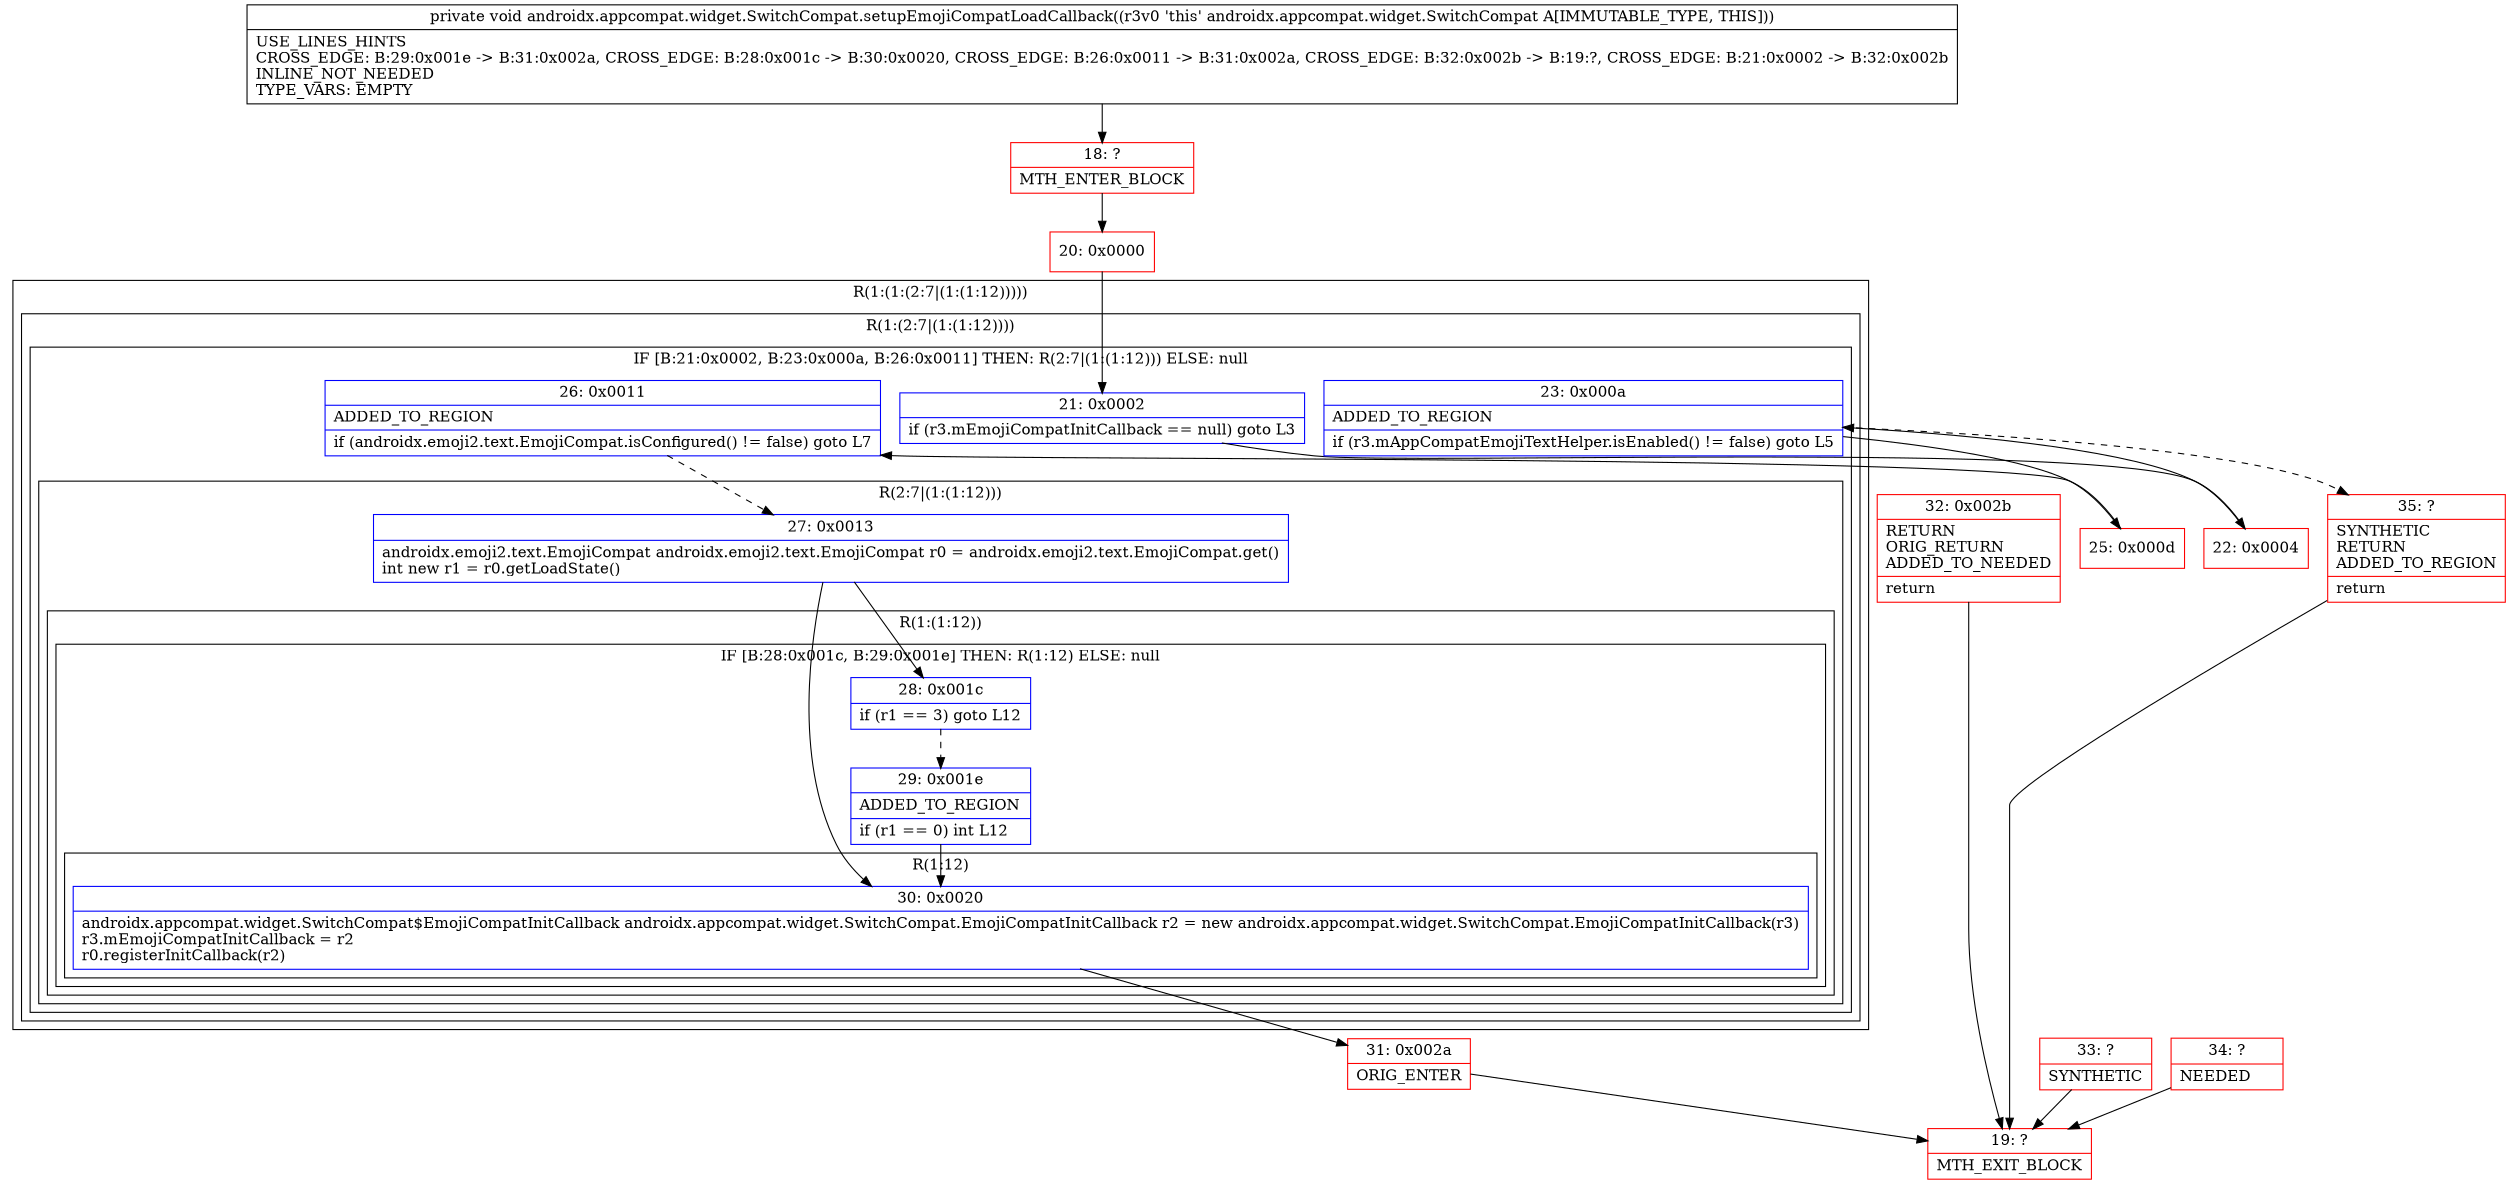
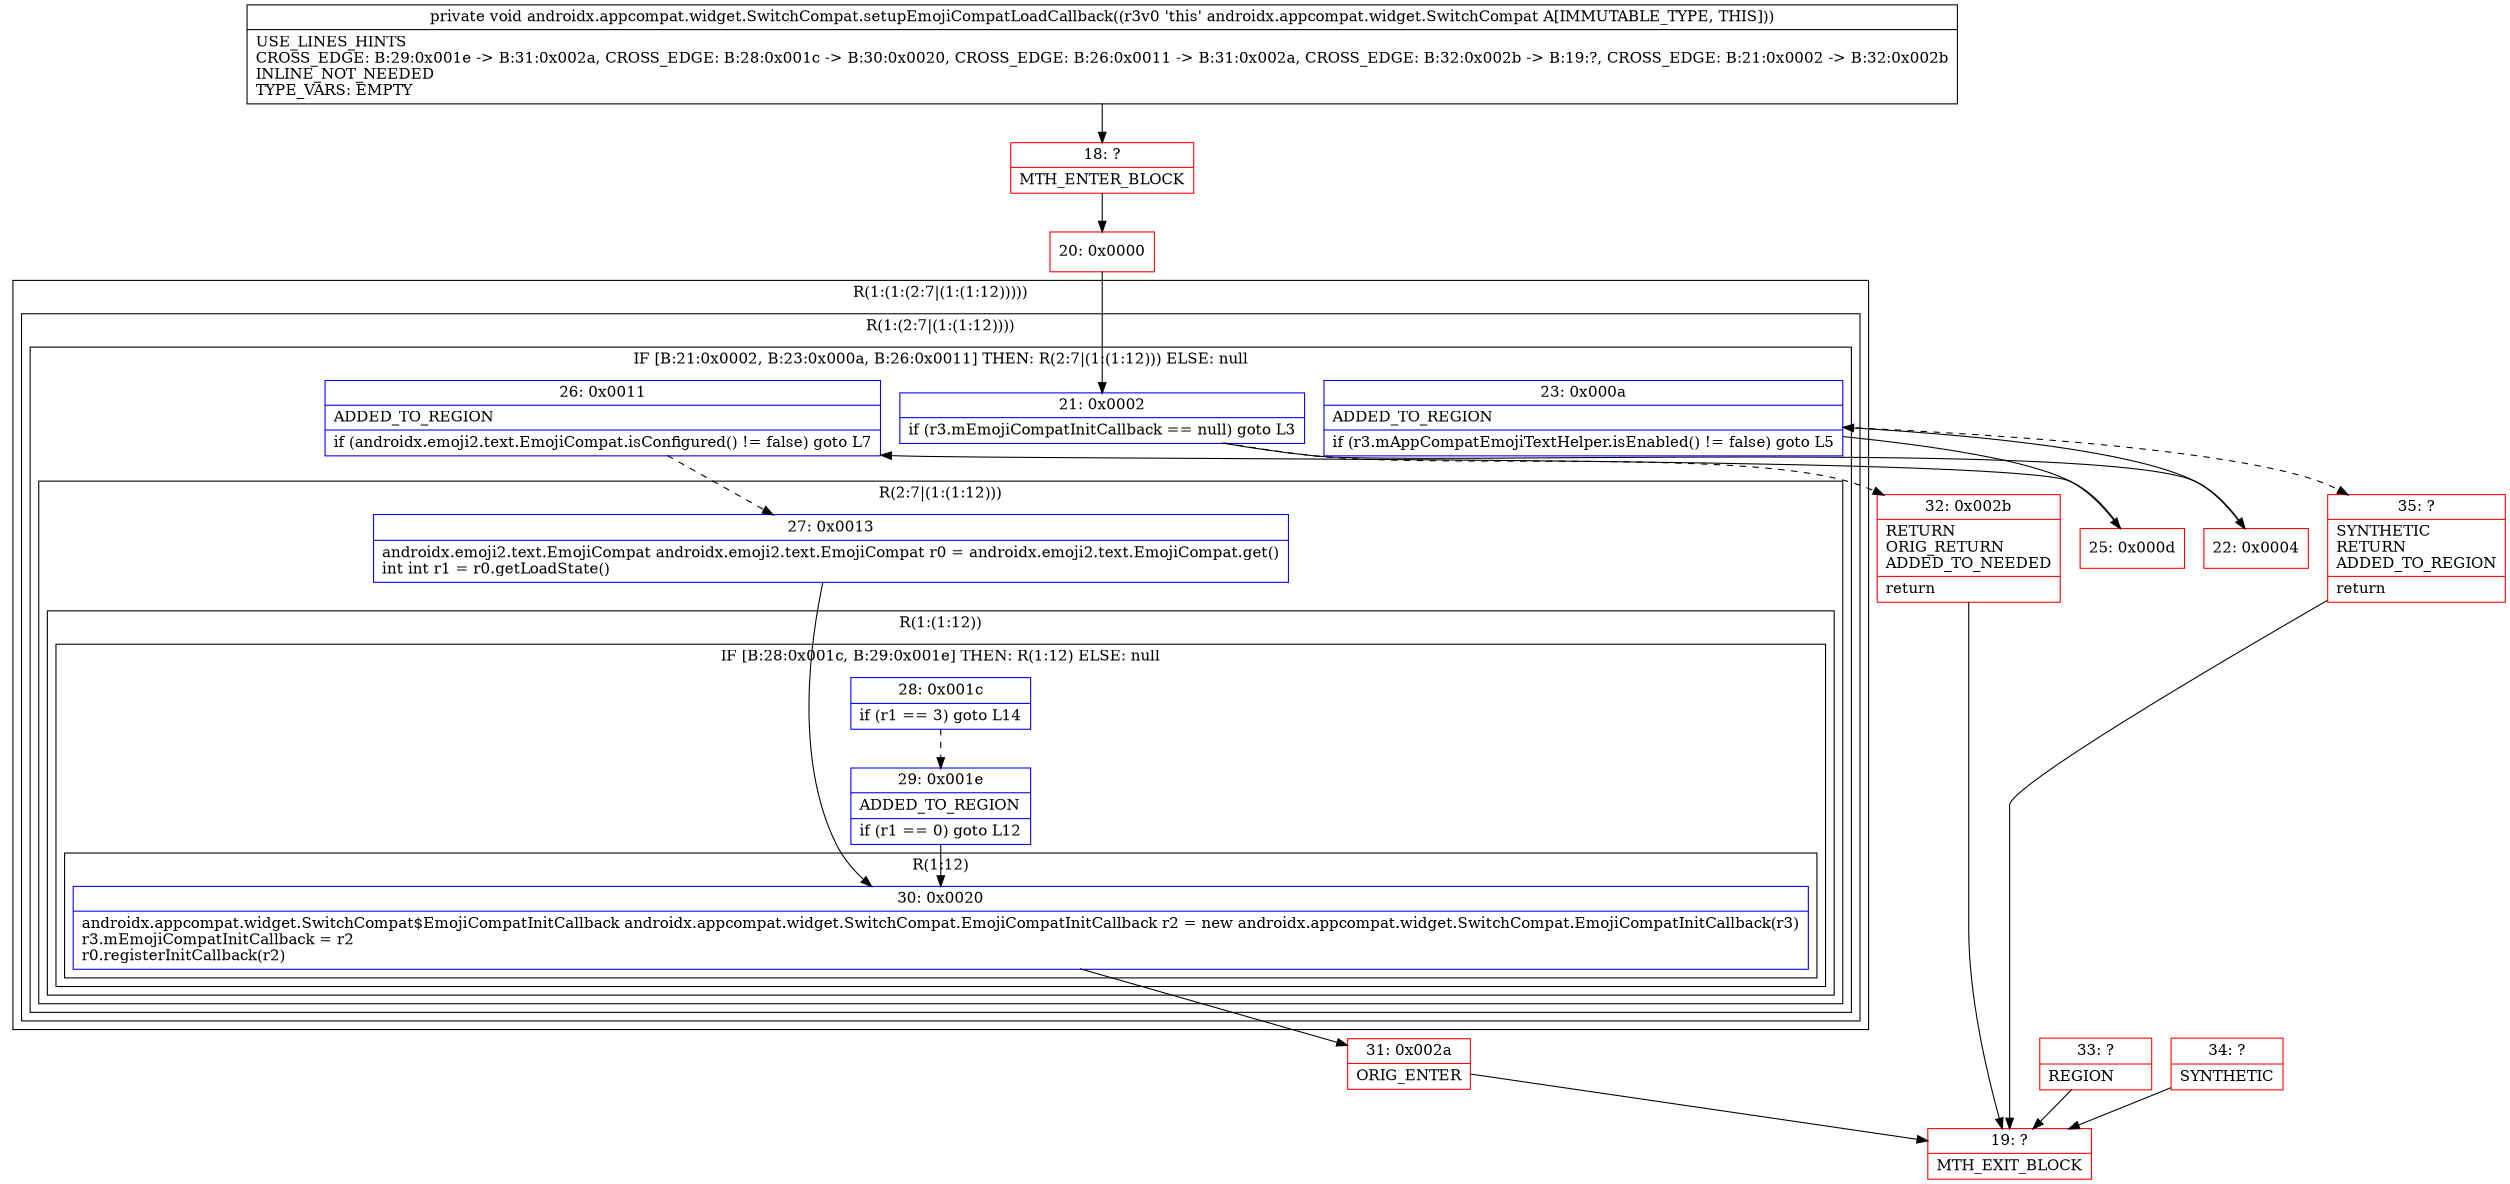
  digraph {
    node [color=red shape=record]
    n1 [color=blue label="{30\:\ 0x0020|androidx.appcompat.widget.SwitchCompat$EmojiCompatInitCallback androidx.appcompat.widget.SwitchCompat.EmojiCompatInitCallback r2 = new androidx.appcompat.widget.SwitchCompat.EmojiCompatInitCallback(r3)\lr3.mEmojiCompatInitCallback = r2\lr0.registerInitCallback(r2)\l}"]
-   n2 [color=blue label="{28\:\ 0x001c|if (r1 == 3) goto L12\l}"]
-   n3 [color=blue label="{29\:\ 0x001e|ADDED_TO_REGION\l|if (r1 == 0) int L12\l}"]
-   n4 [color=blue label="{27\:\ 0x0013|androidx.emoji2.text.EmojiCompat androidx.emoji2.text.EmojiCompat r0 = androidx.emoji2.text.EmojiCompat.get()\lint new r1 = r0.getLoadState()\l}"]
+   n2 [color=blue label="{28\:\ 0x001c|if (r1 == 3) goto L14\l}"]
+   n3 [color=blue label="{29\:\ 0x001e|ADDED_TO_REGION\l|if (r1 == 0) goto L12\l}"]
+   n4 [color=blue label="{27\:\ 0x0013|androidx.emoji2.text.EmojiCompat androidx.emoji2.text.EmojiCompat r0 = androidx.emoji2.text.EmojiCompat.get()\lint int r1 = r0.getLoadState()\l}"]
    n5 [color=blue label="{21\:\ 0x0002|if (r3.mEmojiCompatInitCallback == null) goto L3\l}"]
    n6 [color=blue label="{23\:\ 0x000a|ADDED_TO_REGION\l|if (r3.mAppCompatEmojiTextHelper.isEnabled() != false) goto L5\l}"]
    n7 [color=blue label="{26\:\ 0x0011|ADDED_TO_REGION\l|if (androidx.emoji2.text.EmojiCompat.isConfigured() != false) goto L7\l}"]
    n8 [label="{31\:\ 0x002a|ORIG_ENTER\l}"]
    n9 [label="{22\:\ 0x0004}"]
    n10 [label="{32\:\ 0x002b|RETURN\lORIG_RETURN\lADDED_TO_NEEDED\l|return\l}"]
    n11 [label="{25\:\ 0x000d}"]
    n12 [label="{35\:\ ?|SYNTHETIC\lRETURN\lADDED_TO_REGION\l|return\l}"]
    n13 [label="{19\:\ ?|MTH_EXIT_BLOCK\l}"]
-   n14 [label="{33\:\ ?|SYNTHETIC\l}"]
-   n15 [label="{34\:\ ?|NEEDED\l}"]
+   n14 [label="{33\:\ ?|REGION\l}"]
+   n15 [label="{34\:\ ?|SYNTHETIC\l}"]
    n16 [label="{18\:\ ?|MTH_ENTER_BLOCK\l}"]
    n17 [label="{20\:\ 0x0000}"]
    n18 [label="{private void androidx.appcompat.widget.SwitchCompat.setupEmojiCompatLoadCallback((r3v0 'this' androidx.appcompat.widget.SwitchCompat A[IMMUTABLE_TYPE, THIS]))  | USE_LINES_HINTS\lCROSS_EDGE: B:29:0x001e \-\> B:31:0x002a, CROSS_EDGE: B:28:0x001c \-\> B:30:0x0020, CROSS_EDGE: B:26:0x0011 \-\> B:31:0x002a, CROSS_EDGE: B:32:0x002b \-\> B:19:?, CROSS_EDGE: B:21:0x0002 \-\> B:32:0x002b\lINLINE_NOT_NEEDED\lTYPE_VARS: EMPTY\l}" color=""]
    subgraph cluster_1 {
      label="R(1:(1:(2:7|(1:(1:12)))))"
      subgraph cluster_2 {
        label="R(1:(2:7|(1:(1:12))))"
        subgraph cluster_3 {
          label="IF [B:21:0x0002, B:23:0x000a, B:26:0x0011] THEN: R(2:7|(1:(1:12))) ELSE: null"
          n5
          n6
          n7
          subgraph cluster_4 {
            label="R(2:7|(1:(1:12)))"
            n4
            subgraph cluster_5 {
              label="R(1:(1:12))"
              subgraph cluster_6 {
                label="IF [B:28:0x001c, B:29:0x001e] THEN: R(1:12) ELSE: null"
                n2
                n3
                subgraph cluster_7 {
                  label="R(1:12)"
                  n1
                }
              }
            }
          }
        }
      }
    }
    n1 -> n8
    n2 -> n3 [style=dashed]
    n3 -> n1
    n4 -> n1
-   n4 -> n2
    n5 -> n9
+   n5 -> n10 [style=dashed]
    n6 -> n11
    n6 -> n12 [style=dashed]
    n7 -> n4 [style=dashed]
    n8 -> n13
    n9 -> n6
    n10 -> n13
    n11 -> n7
    n12 -> n13
    n14 -> n13
    n15 -> n13
    n16 -> n17
    n17 -> n5
    n18 -> n16
  }
